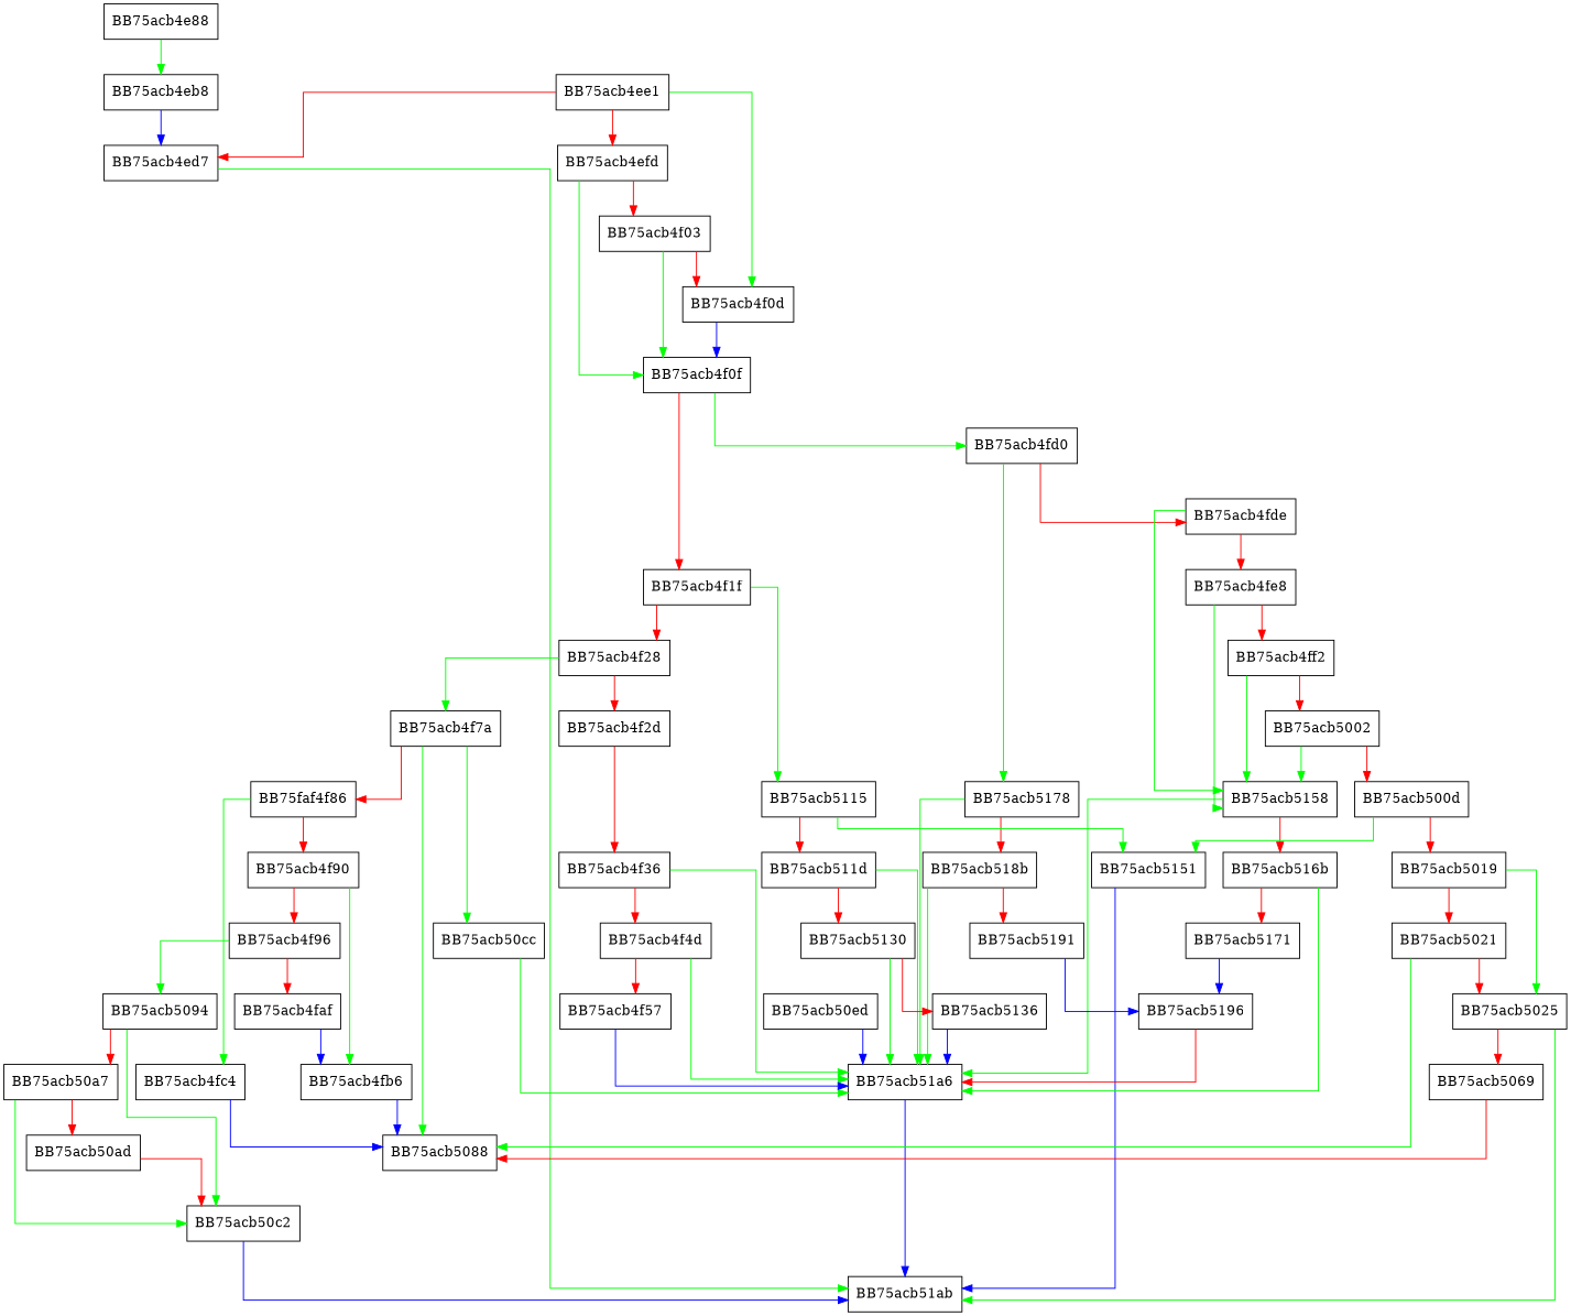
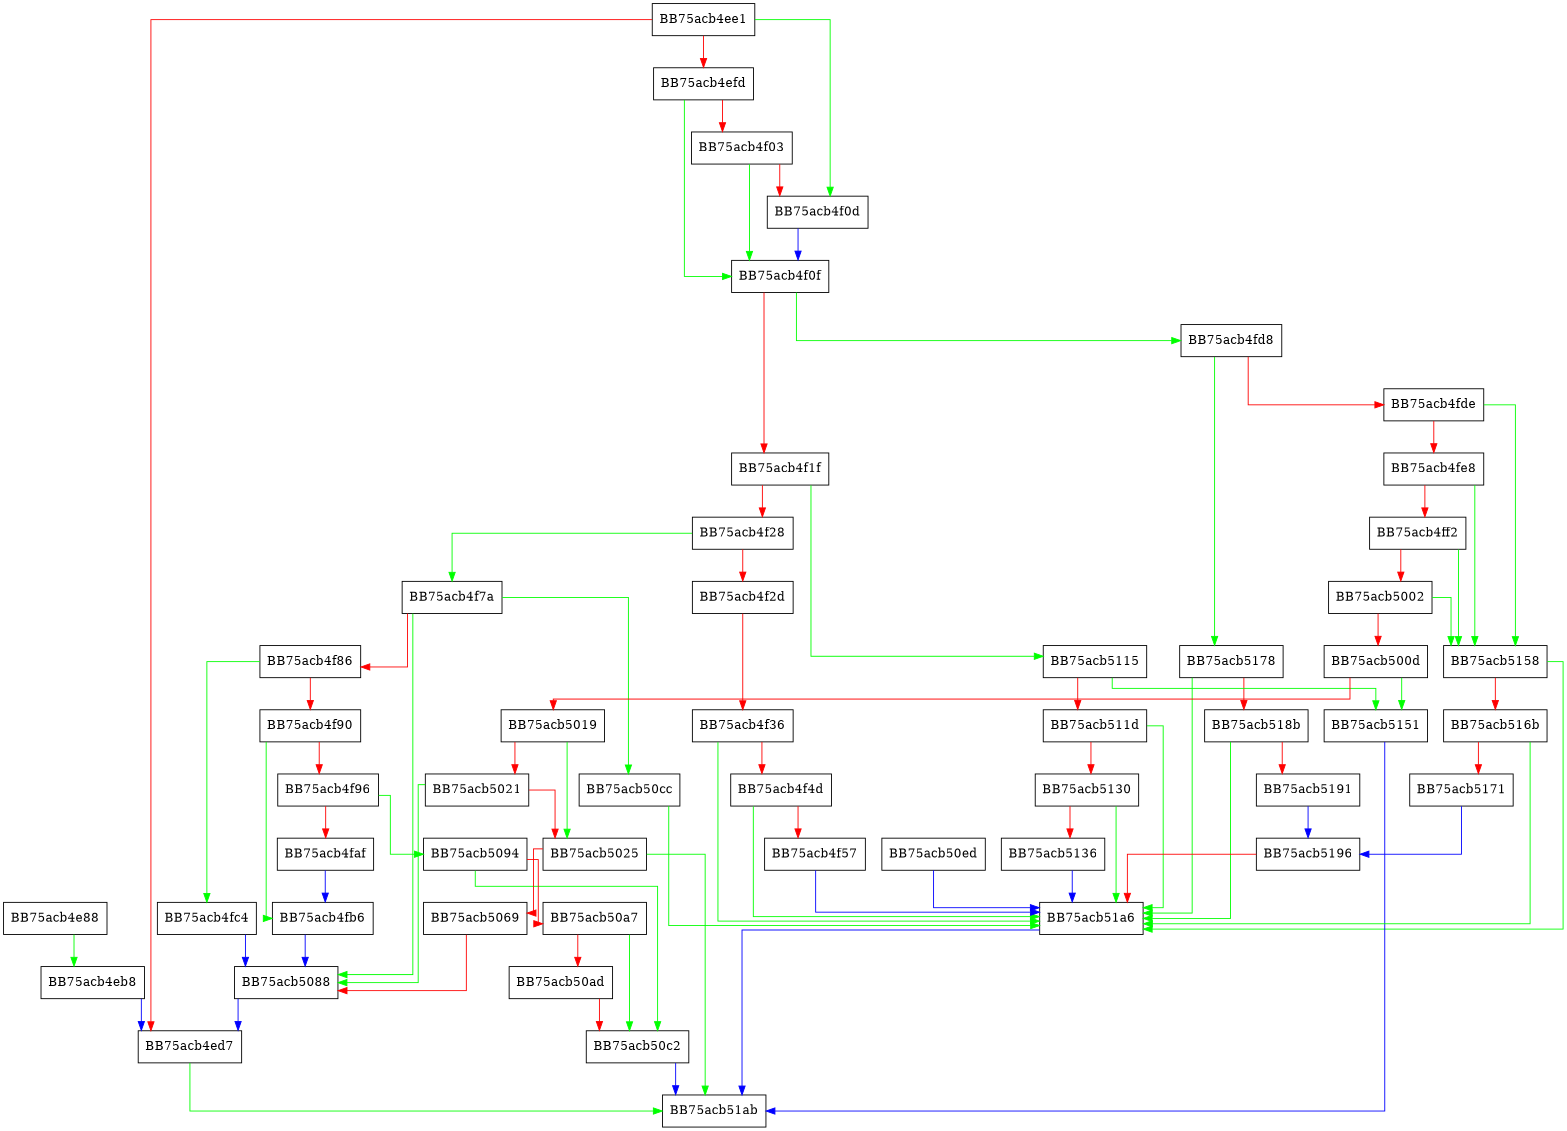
  digraph {
    splines=ortho
    node [shape=box]
    edge [color=red]
    BB75acb4e88
    BB75acb4eb8
    BB75acb4ed7
    BB75acb51ab
    BB75acb4ee1
    BB75acb4f0d
    BB75acb4efd
    BB75acb4f0f
    BB75acb4f03
-   BB75acb4fd0
+   BB75acb4fd0 [label=BB75acb4fd8]
    BB75acb4f1f
    BB75acb5178
    BB75acb4fde
    BB75acb5115
    BB75acb4f28
    BB75acb51a6
    BB75acb518b
    BB75acb5158
    BB75acb4fe8
    BB75acb5151
    BB75acb511d
    BB75acb4f7a
    BB75acb4f2d
    BB75acb5130
    BB75acb50cc
-   BB75acb4f86 [label=BB75faf4f86]
+   BB75acb4f86
    BB75acb5088
    BB75acb4f36
    BB75acb4fc4
    BB75acb4f90
    BB75acb4f4d
    BB75acb4f57
    BB75acb4fb6
    BB75acb4f96
    BB75acb5094
    BB75acb4faf
    BB75acb50c2
    BB75acb50a7
    BB75acb50ad
    BB75acb5191
    BB75acb516b
    BB75acb4ff2
    BB75acb5171
    BB75acb5002
    BB75acb500d
    BB75acb5019
    BB75acb5025
    BB75acb5021
    BB75acb5069
    BB75acb50ed
    BB75acb5136
    BB75acb5196
    BB75acb4e88 -> BB75acb4eb8 [color=green]
    BB75acb4eb8 -> BB75acb4ed7 [color=blue]
    BB75acb4ed7 -> BB75acb51ab [color=green]
    BB75acb4ee1 -> BB75acb4ed7
    BB75acb4ee1 -> BB75acb4f0d [color=green]
    BB75acb4ee1 -> BB75acb4efd
    BB75acb4f0d -> BB75acb4f0f [color=blue]
    BB75acb4efd -> BB75acb4f0f [color=green]
    BB75acb4efd -> BB75acb4f03
    BB75acb4f0f -> BB75acb4fd0 [color=green]
    BB75acb4f0f -> BB75acb4f1f
    BB75acb4f03 -> BB75acb4f0d
    BB75acb4f03 -> BB75acb4f0f [color=green]
    BB75acb4fd0 -> BB75acb5178 [color=green]
    BB75acb4fd0 -> BB75acb4fde
    BB75acb4f1f -> BB75acb5115 [color=green]
    BB75acb4f1f -> BB75acb4f28
    BB75acb5178 -> BB75acb51a6 [color=green]
    BB75acb5178 -> BB75acb518b
    BB75acb4fde -> BB75acb5158 [color=green]
    BB75acb4fde -> BB75acb4fe8
    BB75acb5115 -> BB75acb5151 [color=green]
    BB75acb5115 -> BB75acb511d
    BB75acb4f28 -> BB75acb4f7a [color=green]
    BB75acb4f28 -> BB75acb4f2d
    BB75acb51a6 -> BB75acb51ab [color=blue]
    BB75acb518b -> BB75acb51a6 [color=green]
    BB75acb518b -> BB75acb5191
    BB75acb5158 -> BB75acb51a6 [color=green]
    BB75acb5158 -> BB75acb516b
    BB75acb4fe8 -> BB75acb5158 [color=green]
    BB75acb4fe8 -> BB75acb4ff2
    BB75acb5151 -> BB75acb51ab [color=blue]
    BB75acb511d -> BB75acb51a6 [color=green]
    BB75acb511d -> BB75acb5130
    BB75acb4f7a -> BB75acb50cc [color=green]
    BB75acb4f7a -> BB75acb4f86
    BB75acb4f7a -> BB75acb5088 [color=green]
    BB75acb4f2d -> BB75acb4f36
    BB75acb5130 -> BB75acb51a6 [color=green]
    BB75acb5130 -> BB75acb5136
    BB75acb50cc -> BB75acb51a6 [color=green]
    BB75acb4f86 -> BB75acb4fc4 [color=green]
    BB75acb4f86 -> BB75acb4f90
+   BB75acb5088 -> BB75acb4ed7 [color=blue]
    BB75acb4f36 -> BB75acb51a6 [color=green]
    BB75acb4f36 -> BB75acb4f4d
    BB75acb4fc4 -> BB75acb5088 [color=blue]
    BB75acb4f90 -> BB75acb4fb6 [color=green]
    BB75acb4f90 -> BB75acb4f96
    BB75acb4f4d -> BB75acb51a6 [color=green]
    BB75acb4f4d -> BB75acb4f57
    BB75acb4f57 -> BB75acb51a6 [color=blue]
    BB75acb4fb6 -> BB75acb5088 [color=blue]
    BB75acb4f96 -> BB75acb5094 [color=green]
    BB75acb4f96 -> BB75acb4faf
    BB75acb5094 -> BB75acb50c2 [color=green]
    BB75acb5094 -> BB75acb50a7
    BB75acb4faf -> BB75acb4fb6 [color=blue]
    BB75acb50c2 -> BB75acb51ab [color=blue]
    BB75acb50a7 -> BB75acb50c2 [color=green]
    BB75acb50a7 -> BB75acb50ad
    BB75acb50ad -> BB75acb50c2
    BB75acb5191 -> BB75acb5196 [color=blue]
    BB75acb516b -> BB75acb51a6 [color=green]
    BB75acb516b -> BB75acb5171
    BB75acb4ff2 -> BB75acb5158 [color=green]
    BB75acb4ff2 -> BB75acb5002
    BB75acb5171 -> BB75acb5196 [color=blue]
    BB75acb5002 -> BB75acb5158 [color=green]
    BB75acb5002 -> BB75acb500d
    BB75acb500d -> BB75acb5151 [color=green]
    BB75acb500d -> BB75acb5019
    BB75acb5019 -> BB75acb5025 [color=green]
    BB75acb5019 -> BB75acb5021
    BB75acb5025 -> BB75acb51ab [color=green]
    BB75acb5025 -> BB75acb5069
    BB75acb5021 -> BB75acb5088 [color=green]
    BB75acb5021 -> BB75acb5025
    BB75acb5069 -> BB75acb5088
    BB75acb50ed -> BB75acb51a6 [color=blue]
    BB75acb5136 -> BB75acb51a6 [color=blue]
    BB75acb5196 -> BB75acb51a6
  }
